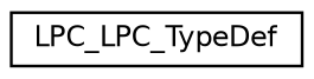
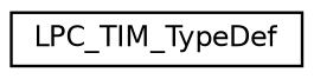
  digraph {
    rankdir=LR
-   n1 [color=black fillcolor=white fontname=Helvetica fontsize=10 height=0.2 label=LPC_LPC_TypeDef shape=record style=filled width=0.4]
+   n1 [color=black fillcolor=white fontname=Helvetica fontsize=10 height=0.2 label=LPC_TIM_TypeDef shape=record style=filled width=0.4]
  }
